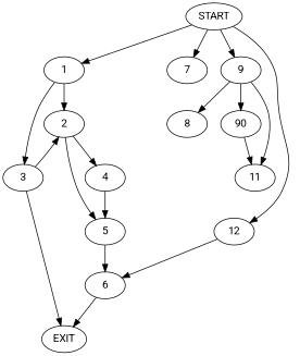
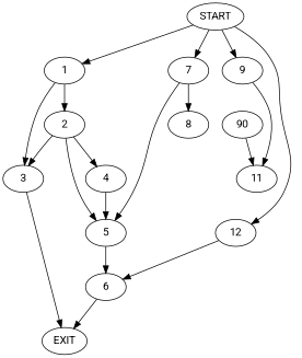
  digraph {
    fontname=Roboto
    node [fontname=Roboto]
    edge [fontname=Roboto]
    n1 [label=START]
    1
    7
    9
    12
    2
    3
    5
    8
    n10 [label=90]
    11
    6
    n13 [label=EXIT]
    4
    n1 -> 1
    n1 -> 7
    n1 -> 9
    n1 -> 12
    1 -> 2
    1 -> 3
-   9 -> 8
-   9 -> n10
+   7 -> 5
+   7 -> 8
    9 -> 11
    12 -> 6
    2 -> 5
    2 -> 4
-   3 -> 2
+   2 -> 3
    3 -> n13
    5 -> 6
    n10 -> 11
    6 -> n13
    4 -> 5
  }
